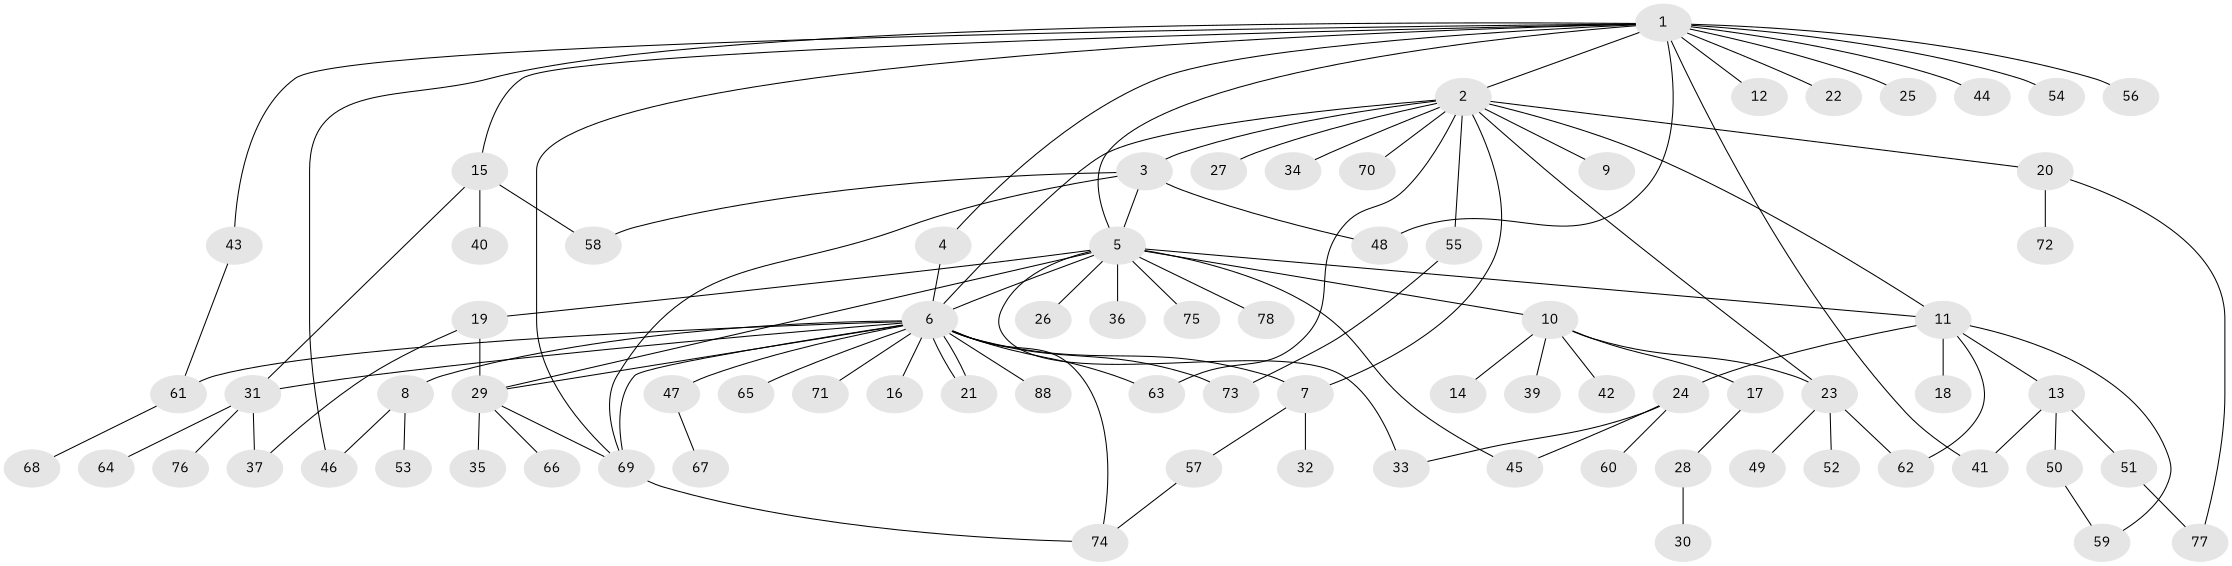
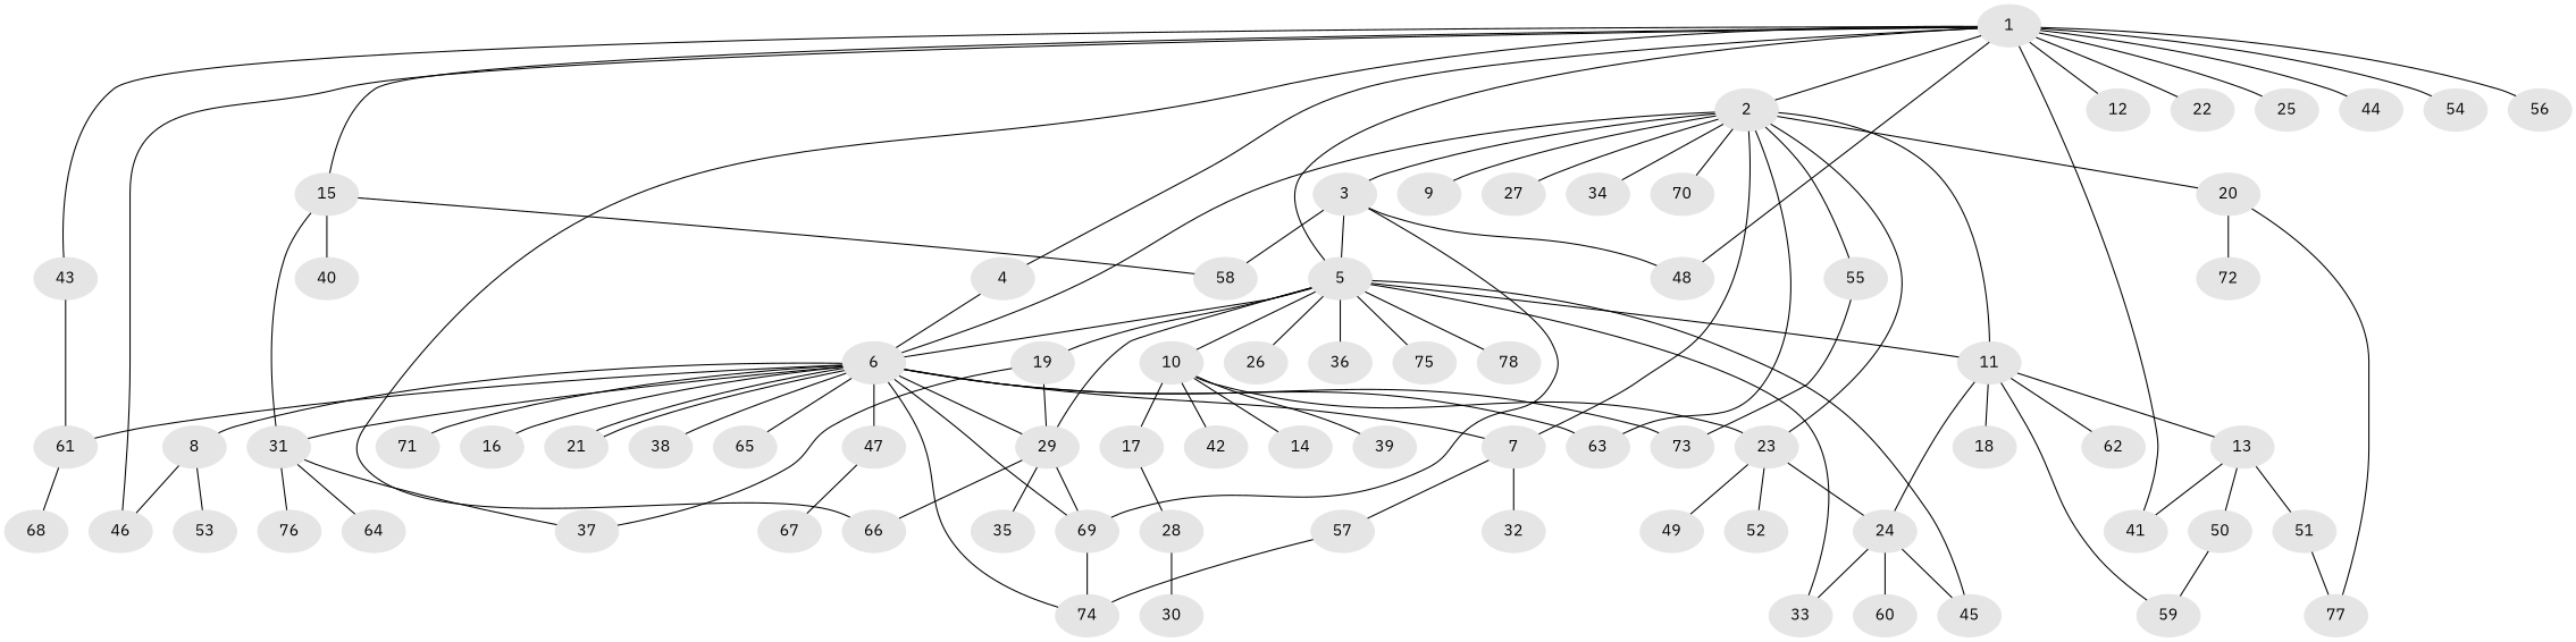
  graph {
    fontname="IBM Plex Sans"
    node [color=gray90 fontname="IBM Plex Sans" style=filled]
    edge [fontname="IBM Plex Sans"]
    1
    2
    4
    5
    12
    15
    22
    25
    41
    43
    44
    46
    48
    54
    56
    69
    3
    6
    7
    9
    11
    20
    23
    27
    34
    55
    63
    70
    10
    19
    26
    29
    33
    36
    45
    75
    78
    58
    31
    40
    61
    74
    8
    16
    21
-   38 [label=88]
+   38
    47
    65
    71
    73
    32
    57
    13
    18
    24
    59
    62
    77
    72
    49
    52
    14
    17
    39
    42
    37
    35
    66
    53
    64
    76
    67
    68
    28
    50
    51
    60
    30
    1 -- 2
    1 -- 4
    1 -- 5
    1 -- 12
    1 -- 15
    1 -- 22
    1 -- 25
    1 -- 41
    1 -- 43
    1 -- 44
    1 -- 46
    1 -- 48
    1 -- 54
    1 -- 56
-   1 -- 69
+   1 -- 66
    2 -- 3
    2 -- 6
    2 -- 7
    2 -- 9
    2 -- 11
    2 -- 20
    2 -- 23
    2 -- 27
    2 -- 34
    2 -- 55
    2 -- 63
    2 -- 70
    4 -- 6
    5 -- 6
    5 -- 11
    5 -- 10
    5 -- 19
    5 -- 26
    5 -- 29
    5 -- 33
    5 -- 36
    5 -- 45
    5 -- 75
    5 -- 78
    15 -- 58
    15 -- 31
    15 -- 40
    43 -- 61
    69 -- 74
    3 -- 5
    3 -- 48
    3 -- 69
    3 -- 58
    6 -- 69
    6 -- 7
    6 -- 63
    6 -- 29
    6 -- 31
    6 -- 61
    6 -- 74
    6 -- 8
    6 -- 16
    6 -- 21
    6 -- 21
    6 -- 38
    6 -- 47
    6 -- 65
    6 -- 71
    6 -- 73
    7 -- 32
    7 -- 57
    11 -- 13
    11 -- 18
    11 -- 24
    11 -- 59
    11 -- 62
    20 -- 77
    20 -- 72
-   23 -- 62
+   23 -- 24
    23 -- 49
    23 -- 52
    55 -- 73
    10 -- 23
    10 -- 14
    10 -- 17
    10 -- 39
    10 -- 42
    19 -- 29
    19 -- 37
    29 -- 69
    29 -- 35
    29 -- 66
    31 -- 37
    31 -- 64
    31 -- 76
    61 -- 68
    8 -- 46
    8 -- 53
    47 -- 67
    57 -- 74
    13 -- 41
    13 -- 50
    13 -- 51
    24 -- 33
    24 -- 45
    24 -- 60
    17 -- 28
    28 -- 30
    50 -- 59
    51 -- 77
  }
